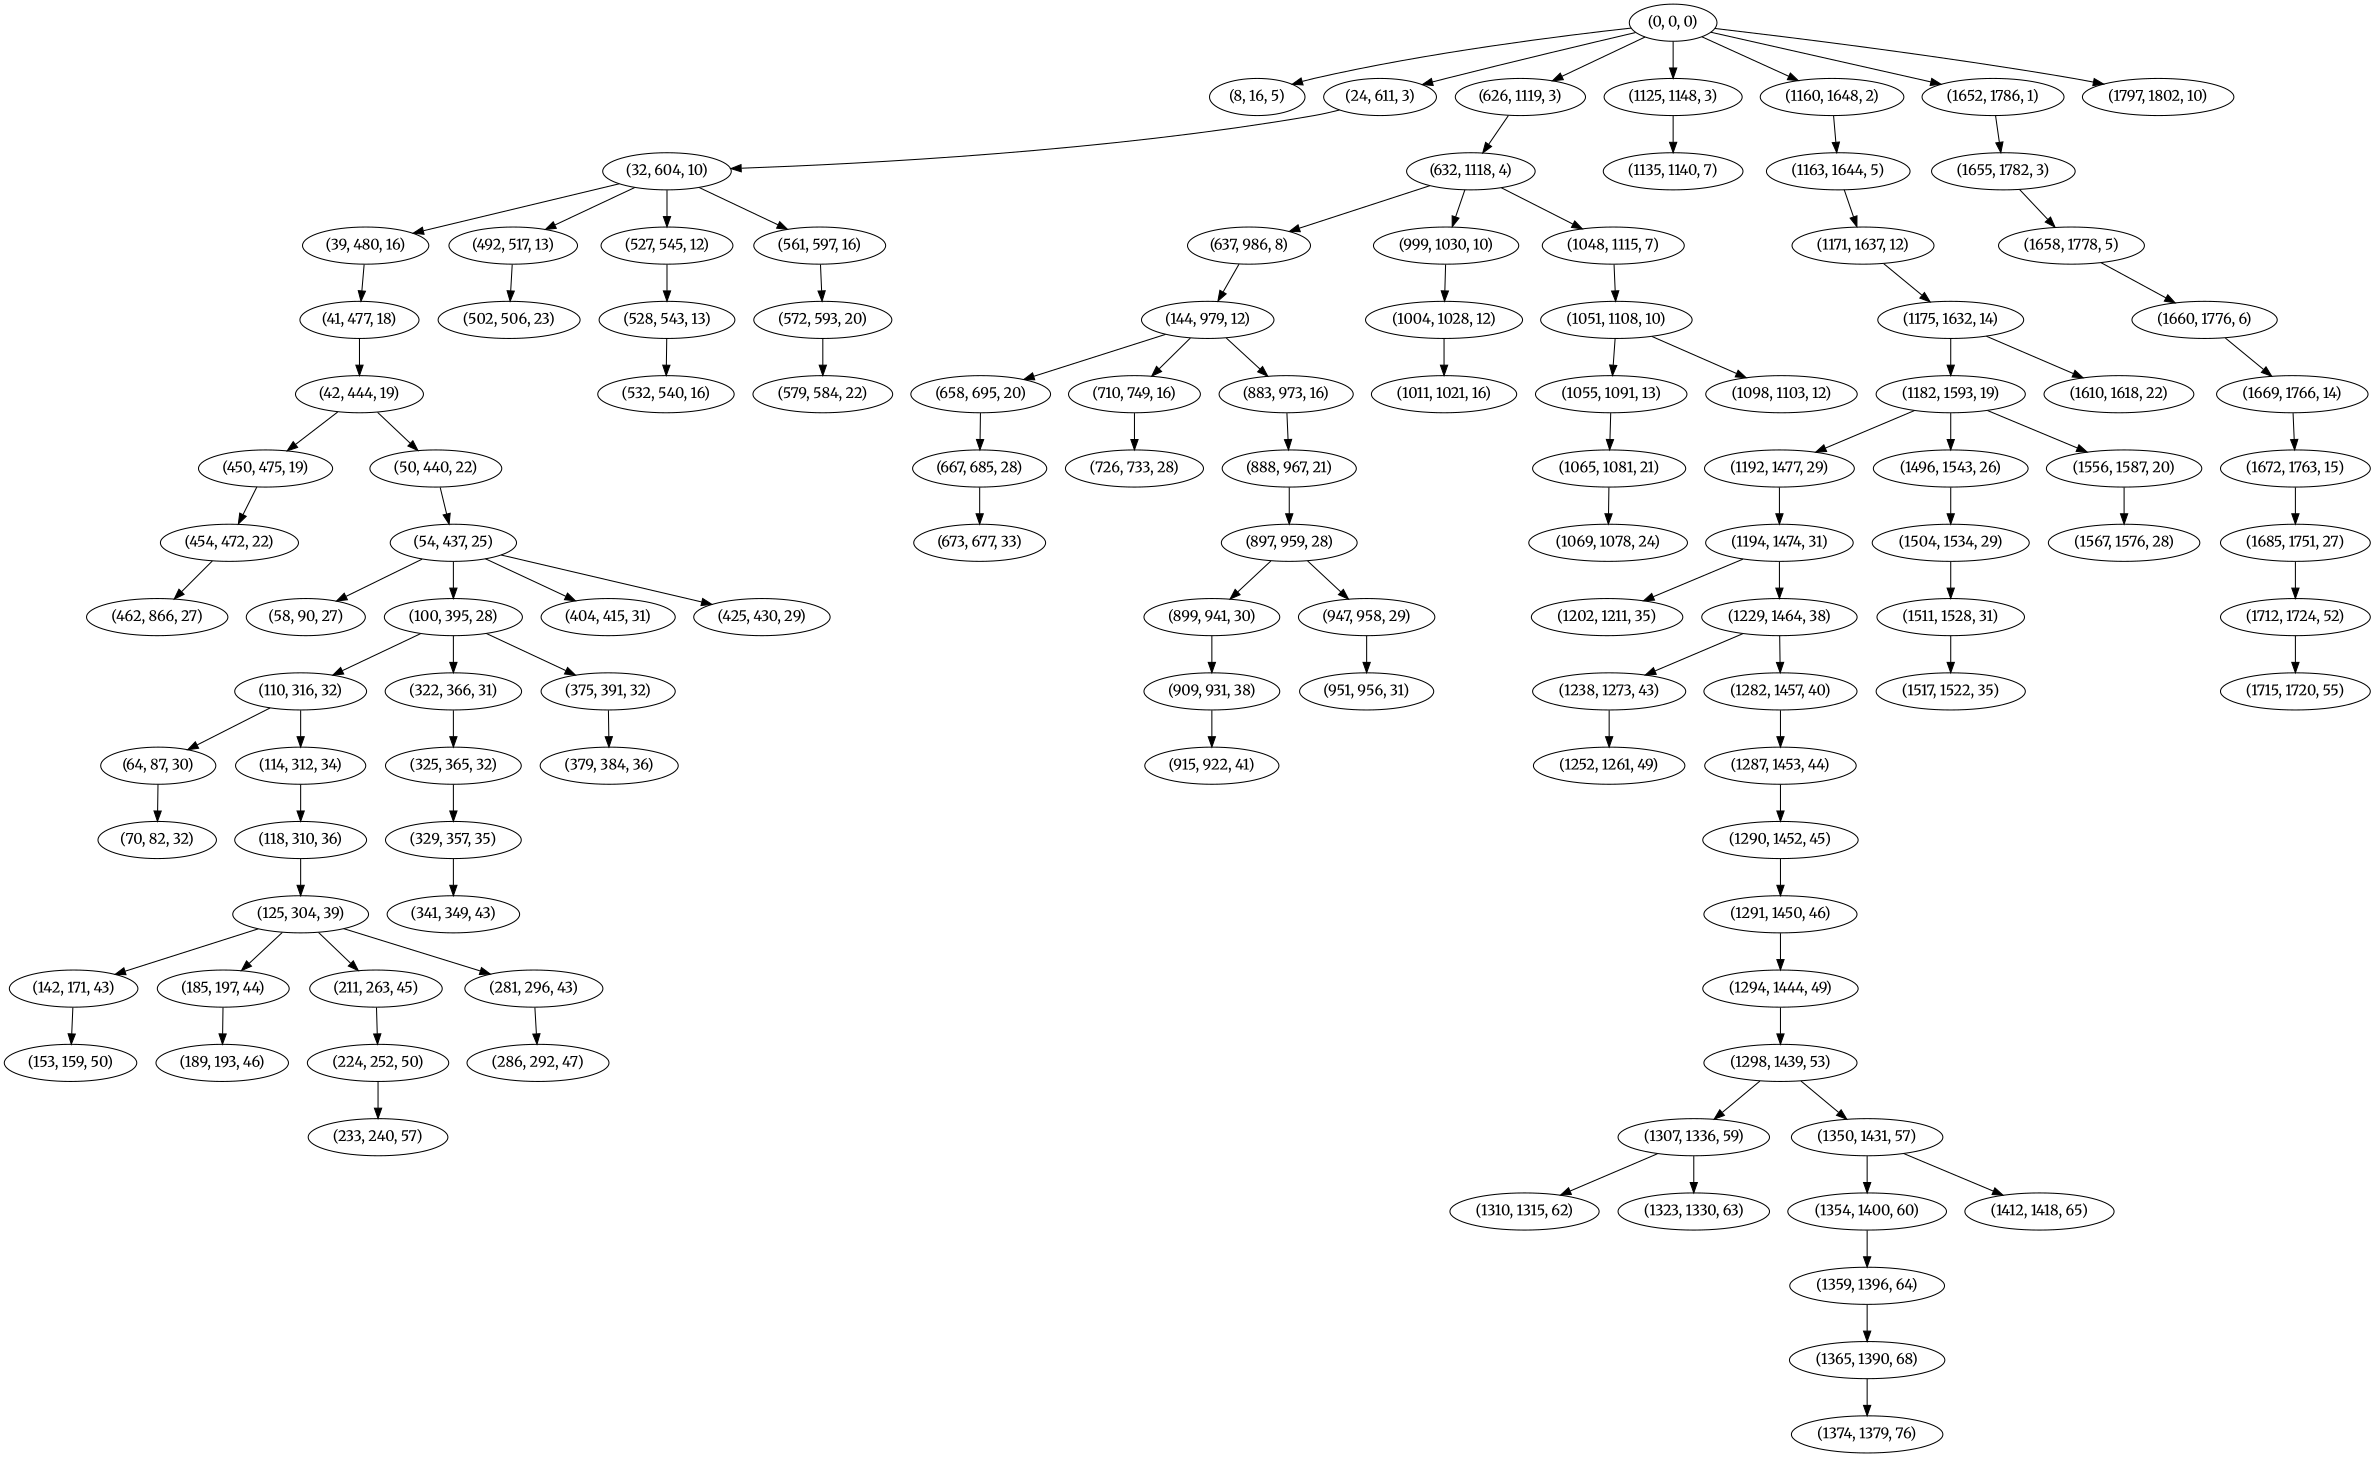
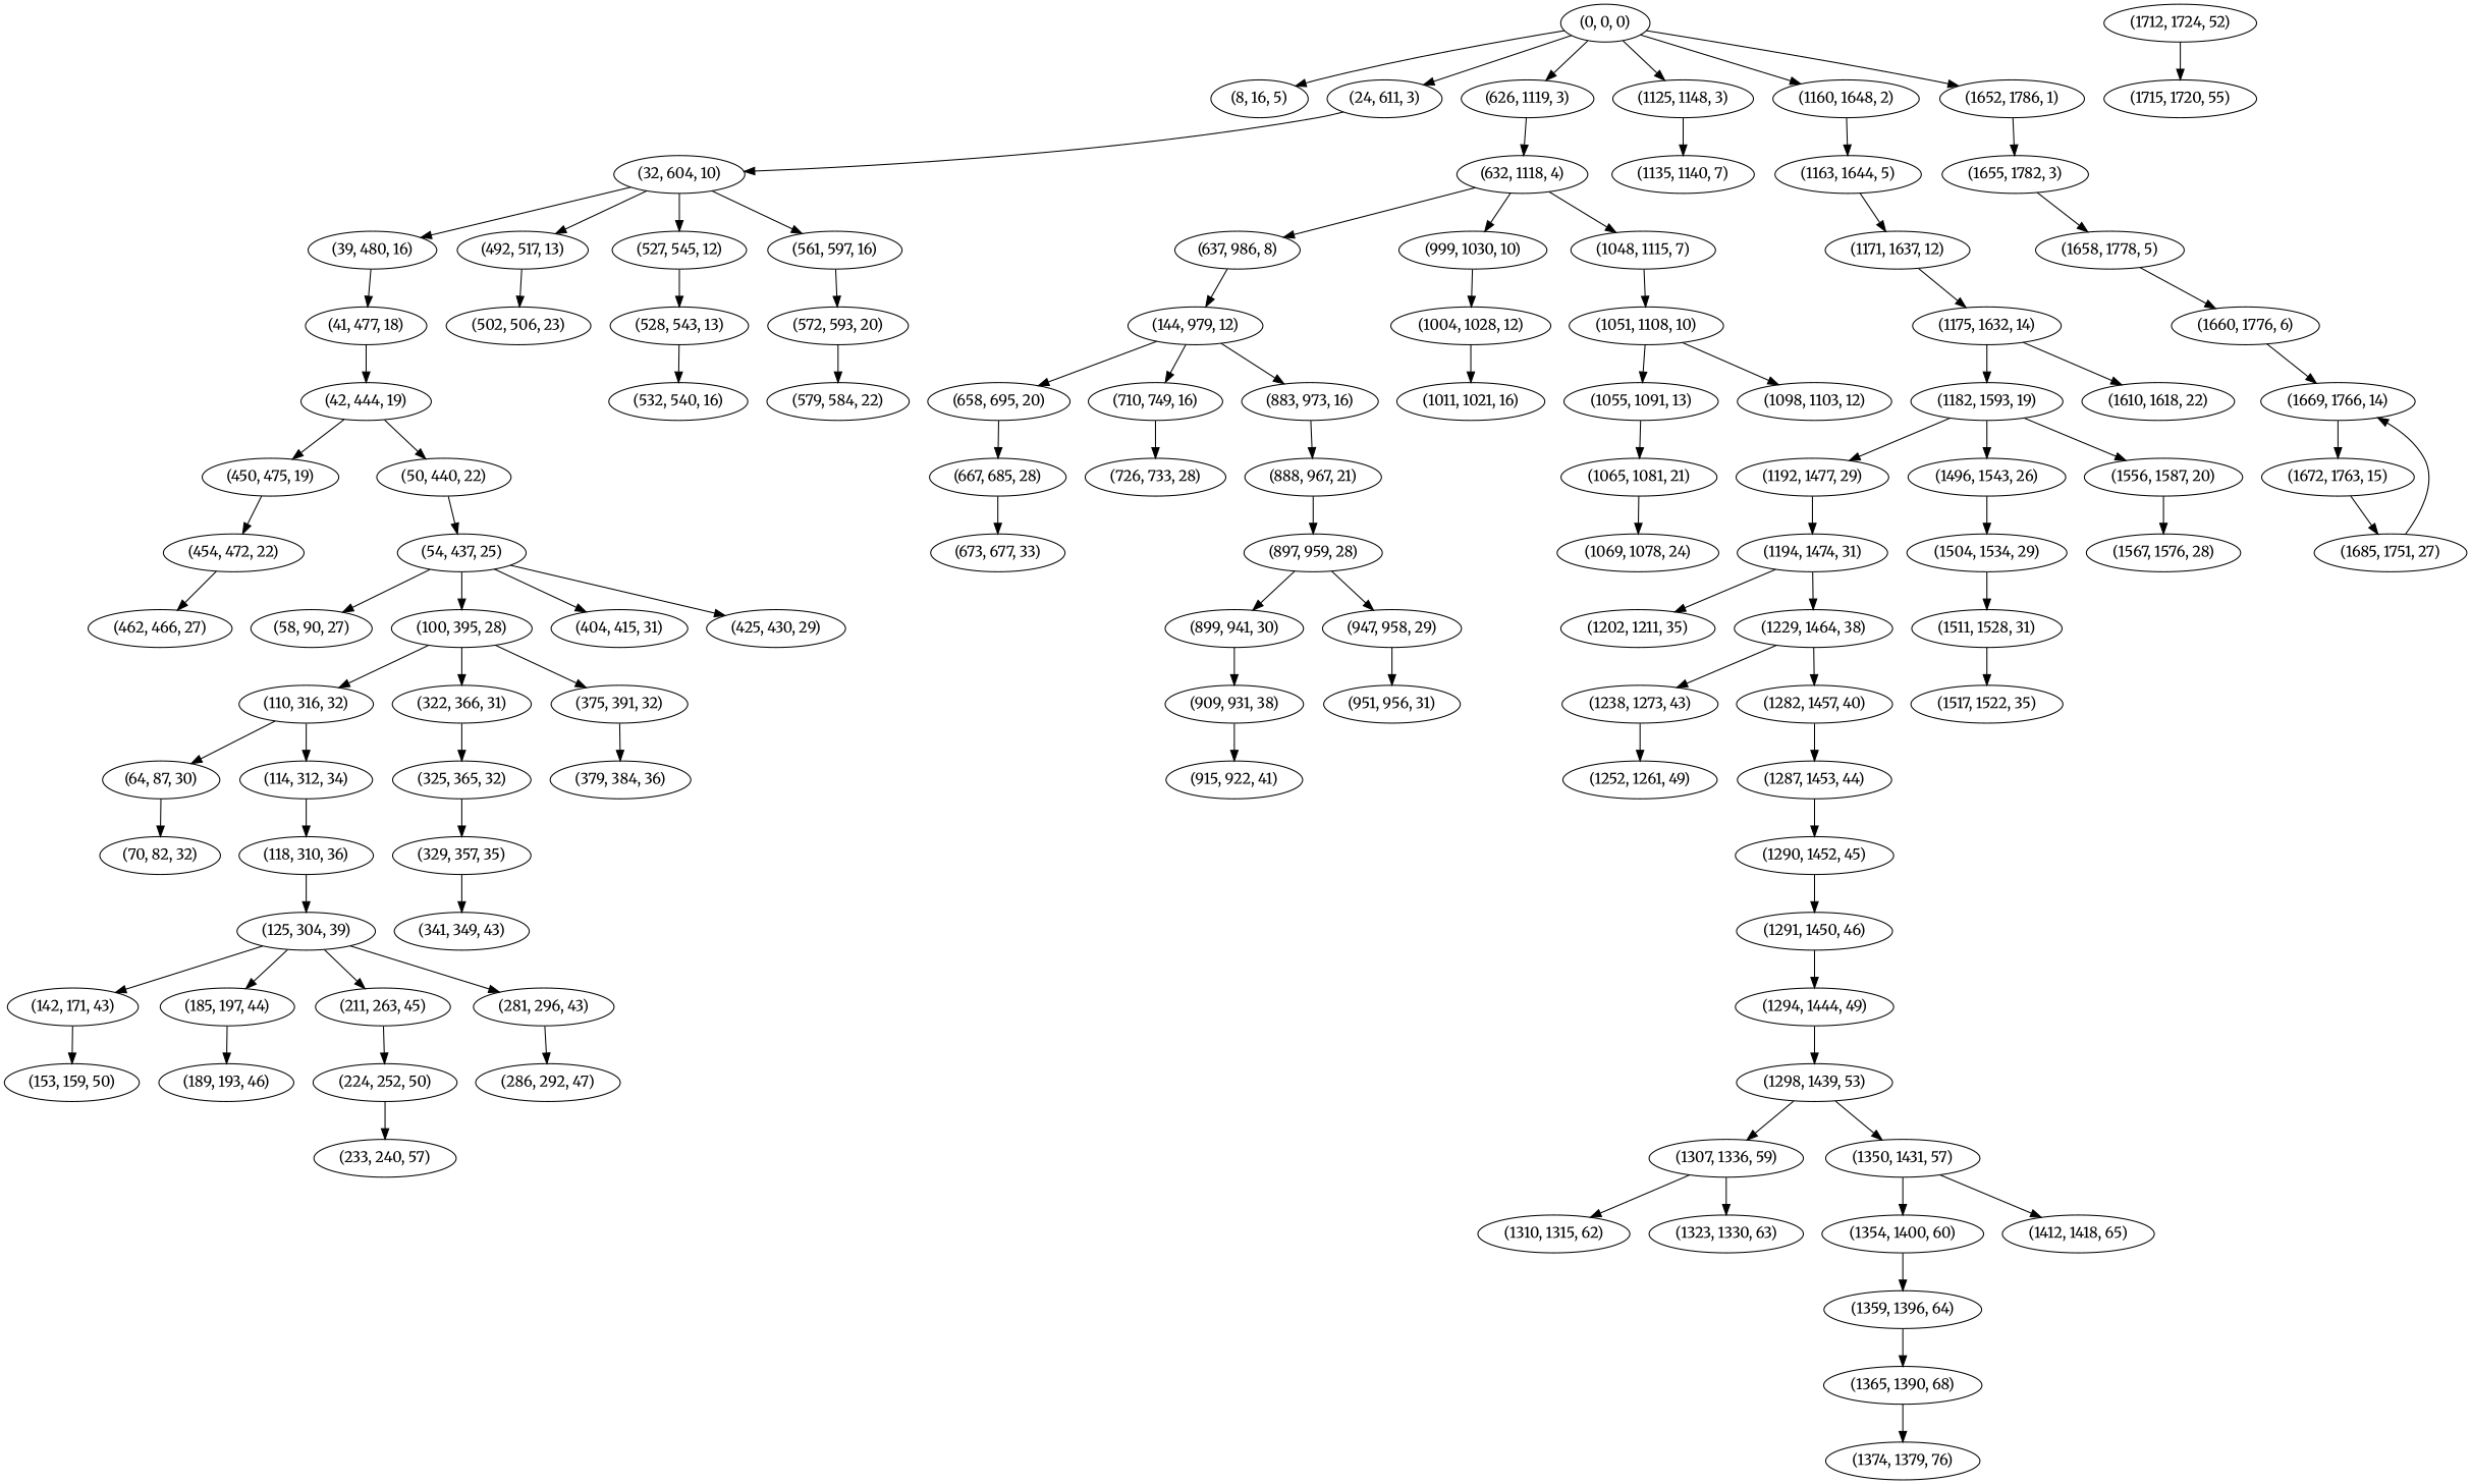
  digraph {
    fontname=Merriweather
    node [fontname=Merriweather]
    edge [fontname=Merriweather]
    "(0, 0, 0)"
    "(8, 16, 5)"
    "(24, 611, 3)"
    "(626, 1119, 3)"
    "(1125, 1148, 3)"
    "(1160, 1648, 2)"
    "(1652, 1786, 1)"
-   "(1797, 1802, 10)"
    "(32, 604, 10)"
    "(632, 1118, 4)"
    "(1135, 1140, 7)"
    "(1163, 1644, 5)"
    "(1655, 1782, 3)"
    "(39, 480, 16)"
    "(492, 517, 13)"
    "(527, 545, 12)"
    "(561, 597, 16)"
    "(41, 477, 18)"
    "(502, 506, 23)"
    "(528, 543, 13)"
    "(572, 593, 20)"
    "(42, 444, 19)"
    "(450, 475, 19)"
    "(50, 440, 22)"
    "(454, 472, 22)"
    "(54, 437, 25)"
    "(58, 90, 27)"
    "(100, 395, 28)"
    "(404, 415, 31)"
    "(425, 430, 29)"
    "(110, 316, 32)"
    "(322, 366, 31)"
    "(375, 391, 32)"
    "(64, 87, 30)"
    "(70, 82, 32)"
    "(114, 312, 34)"
    "(325, 365, 32)"
    "(379, 384, 36)"
    "(118, 310, 36)"
    "(125, 304, 39)"
    "(142, 171, 43)"
    "(185, 197, 44)"
    "(211, 263, 45)"
    "(281, 296, 43)"
    "(153, 159, 50)"
    "(189, 193, 46)"
    "(224, 252, 50)"
    "(286, 292, 47)"
    "(233, 240, 57)"
    "(329, 357, 35)"
    "(341, 349, 43)"
-   "(462, 466, 27)" [label="(462, 866, 27)"]
+   "(462, 466, 27)"
    "(532, 540, 16)"
    "(579, 584, 22)"
    "(637, 986, 8)"
    "(999, 1030, 10)"
    "(1048, 1115, 7)"
    n58 [label="(144, 979, 12)"]
    "(1004, 1028, 12)"
    "(1051, 1108, 10)"
    "(658, 695, 20)"
    "(710, 749, 16)"
    "(883, 973, 16)"
    "(667, 685, 28)"
    "(726, 733, 28)"
    "(888, 967, 21)"
    "(673, 677, 33)"
    "(897, 959, 28)"
    "(899, 941, 30)"
    "(947, 958, 29)"
    "(909, 931, 38)"
    "(951, 956, 31)"
    "(915, 922, 41)"
    "(1011, 1021, 16)"
    "(1055, 1091, 13)"
    "(1098, 1103, 12)"
    "(1065, 1081, 21)"
    "(1069, 1078, 24)"
    "(1171, 1637, 12)"
    "(1175, 1632, 14)"
    "(1182, 1593, 19)"
    "(1610, 1618, 22)"
    "(1192, 1477, 29)"
    "(1496, 1543, 26)"
    "(1556, 1587, 20)"
    "(1194, 1474, 31)"
    "(1504, 1534, 29)"
    "(1567, 1576, 28)"
    "(1202, 1211, 35)"
    "(1229, 1464, 38)"
    "(1238, 1273, 43)"
    "(1282, 1457, 40)"
    "(1252, 1261, 49)"
    "(1287, 1453, 44)"
    "(1290, 1452, 45)"
    "(1291, 1450, 46)"
    "(1294, 1444, 49)"
    "(1298, 1439, 53)"
    "(1307, 1336, 59)"
    "(1350, 1431, 57)"
    "(1310, 1315, 62)"
    "(1323, 1330, 63)"
    "(1354, 1400, 60)"
    "(1412, 1418, 65)"
    "(1359, 1396, 64)"
    "(1365, 1390, 68)"
    "(1374, 1379, 76)"
    "(1511, 1528, 31)"
    "(1517, 1522, 35)"
    "(1658, 1778, 5)"
    "(1660, 1776, 6)"
    "(1669, 1766, 14)"
    "(1672, 1763, 15)"
    "(1685, 1751, 27)"
    "(1712, 1724, 52)"
    "(1715, 1720, 55)"
    "(0, 0, 0)" -> "(8, 16, 5)"
    "(0, 0, 0)" -> "(24, 611, 3)"
    "(0, 0, 0)" -> "(626, 1119, 3)"
    "(0, 0, 0)" -> "(1125, 1148, 3)"
    "(0, 0, 0)" -> "(1160, 1648, 2)"
    "(0, 0, 0)" -> "(1652, 1786, 1)"
-   "(0, 0, 0)" -> "(1797, 1802, 10)"
    "(24, 611, 3)" -> "(32, 604, 10)"
    "(626, 1119, 3)" -> "(632, 1118, 4)"
    "(1125, 1148, 3)" -> "(1135, 1140, 7)"
    "(1160, 1648, 2)" -> "(1163, 1644, 5)"
    "(1652, 1786, 1)" -> "(1655, 1782, 3)"
    "(32, 604, 10)" -> "(39, 480, 16)"
    "(32, 604, 10)" -> "(492, 517, 13)"
    "(32, 604, 10)" -> "(527, 545, 12)"
    "(32, 604, 10)" -> "(561, 597, 16)"
    "(632, 1118, 4)" -> "(637, 986, 8)"
    "(632, 1118, 4)" -> "(999, 1030, 10)"
    "(632, 1118, 4)" -> "(1048, 1115, 7)"
    "(1163, 1644, 5)" -> "(1171, 1637, 12)"
    "(1655, 1782, 3)" -> "(1658, 1778, 5)"
    "(39, 480, 16)" -> "(41, 477, 18)"
    "(492, 517, 13)" -> "(502, 506, 23)"
    "(527, 545, 12)" -> "(528, 543, 13)"
    "(561, 597, 16)" -> "(572, 593, 20)"
    "(41, 477, 18)" -> "(42, 444, 19)"
    "(528, 543, 13)" -> "(532, 540, 16)"
    "(572, 593, 20)" -> "(579, 584, 22)"
    "(42, 444, 19)" -> "(450, 475, 19)"
    "(42, 444, 19)" -> "(50, 440, 22)"
    "(450, 475, 19)" -> "(454, 472, 22)"
    "(50, 440, 22)" -> "(54, 437, 25)"
    "(454, 472, 22)" -> "(462, 466, 27)"
    "(54, 437, 25)" -> "(58, 90, 27)"
    "(54, 437, 25)" -> "(100, 395, 28)"
    "(54, 437, 25)" -> "(404, 415, 31)"
    "(54, 437, 25)" -> "(425, 430, 29)"
    "(100, 395, 28)" -> "(110, 316, 32)"
    "(100, 395, 28)" -> "(322, 366, 31)"
    "(100, 395, 28)" -> "(375, 391, 32)"
    "(110, 316, 32)" -> "(64, 87, 30)"
    "(110, 316, 32)" -> "(114, 312, 34)"
    "(322, 366, 31)" -> "(325, 365, 32)"
    "(375, 391, 32)" -> "(379, 384, 36)"
    "(64, 87, 30)" -> "(70, 82, 32)"
    "(114, 312, 34)" -> "(118, 310, 36)"
    "(325, 365, 32)" -> "(329, 357, 35)"
    "(118, 310, 36)" -> "(125, 304, 39)"
    "(125, 304, 39)" -> "(142, 171, 43)"
    "(125, 304, 39)" -> "(185, 197, 44)"
    "(125, 304, 39)" -> "(211, 263, 45)"
    "(125, 304, 39)" -> "(281, 296, 43)"
    "(142, 171, 43)" -> "(153, 159, 50)"
    "(185, 197, 44)" -> "(189, 193, 46)"
    "(211, 263, 45)" -> "(224, 252, 50)"
    "(281, 296, 43)" -> "(286, 292, 47)"
    "(224, 252, 50)" -> "(233, 240, 57)"
    "(329, 357, 35)" -> "(341, 349, 43)"
    "(637, 986, 8)" -> n58
    "(999, 1030, 10)" -> "(1004, 1028, 12)"
    "(1048, 1115, 7)" -> "(1051, 1108, 10)"
    n58 -> "(658, 695, 20)"
    n58 -> "(710, 749, 16)"
    n58 -> "(883, 973, 16)"
    "(1004, 1028, 12)" -> "(1011, 1021, 16)"
    "(1051, 1108, 10)" -> "(1055, 1091, 13)"
    "(1051, 1108, 10)" -> "(1098, 1103, 12)"
    "(658, 695, 20)" -> "(667, 685, 28)"
    "(710, 749, 16)" -> "(726, 733, 28)"
    "(883, 973, 16)" -> "(888, 967, 21)"
    "(667, 685, 28)" -> "(673, 677, 33)"
    "(888, 967, 21)" -> "(897, 959, 28)"
    "(897, 959, 28)" -> "(899, 941, 30)"
    "(897, 959, 28)" -> "(947, 958, 29)"
    "(899, 941, 30)" -> "(909, 931, 38)"
    "(947, 958, 29)" -> "(951, 956, 31)"
    "(909, 931, 38)" -> "(915, 922, 41)"
    "(1055, 1091, 13)" -> "(1065, 1081, 21)"
    "(1065, 1081, 21)" -> "(1069, 1078, 24)"
    "(1171, 1637, 12)" -> "(1175, 1632, 14)"
    "(1175, 1632, 14)" -> "(1182, 1593, 19)"
    "(1175, 1632, 14)" -> "(1610, 1618, 22)"
    "(1182, 1593, 19)" -> "(1192, 1477, 29)"
    "(1182, 1593, 19)" -> "(1496, 1543, 26)"
    "(1182, 1593, 19)" -> "(1556, 1587, 20)"
    "(1192, 1477, 29)" -> "(1194, 1474, 31)"
    "(1496, 1543, 26)" -> "(1504, 1534, 29)"
    "(1556, 1587, 20)" -> "(1567, 1576, 28)"
    "(1194, 1474, 31)" -> "(1202, 1211, 35)"
    "(1194, 1474, 31)" -> "(1229, 1464, 38)"
    "(1504, 1534, 29)" -> "(1511, 1528, 31)"
    "(1229, 1464, 38)" -> "(1238, 1273, 43)"
    "(1229, 1464, 38)" -> "(1282, 1457, 40)"
    "(1238, 1273, 43)" -> "(1252, 1261, 49)"
    "(1282, 1457, 40)" -> "(1287, 1453, 44)"
    "(1287, 1453, 44)" -> "(1290, 1452, 45)"
    "(1290, 1452, 45)" -> "(1291, 1450, 46)"
    "(1291, 1450, 46)" -> "(1294, 1444, 49)"
    "(1294, 1444, 49)" -> "(1298, 1439, 53)"
    "(1298, 1439, 53)" -> "(1307, 1336, 59)"
    "(1298, 1439, 53)" -> "(1350, 1431, 57)"
    "(1307, 1336, 59)" -> "(1310, 1315, 62)"
    "(1307, 1336, 59)" -> "(1323, 1330, 63)"
    "(1350, 1431, 57)" -> "(1354, 1400, 60)"
    "(1350, 1431, 57)" -> "(1412, 1418, 65)"
    "(1354, 1400, 60)" -> "(1359, 1396, 64)"
    "(1359, 1396, 64)" -> "(1365, 1390, 68)"
    "(1365, 1390, 68)" -> "(1374, 1379, 76)"
    "(1511, 1528, 31)" -> "(1517, 1522, 35)"
    "(1658, 1778, 5)" -> "(1660, 1776, 6)"
    "(1660, 1776, 6)" -> "(1669, 1766, 14)"
    "(1669, 1766, 14)" -> "(1672, 1763, 15)"
    "(1672, 1763, 15)" -> "(1685, 1751, 27)"
-   "(1685, 1751, 27)" -> "(1712, 1724, 52)"
+   "(1685, 1751, 27)" -> "(1669, 1766, 14)"
    "(1712, 1724, 52)" -> "(1715, 1720, 55)"
  }
